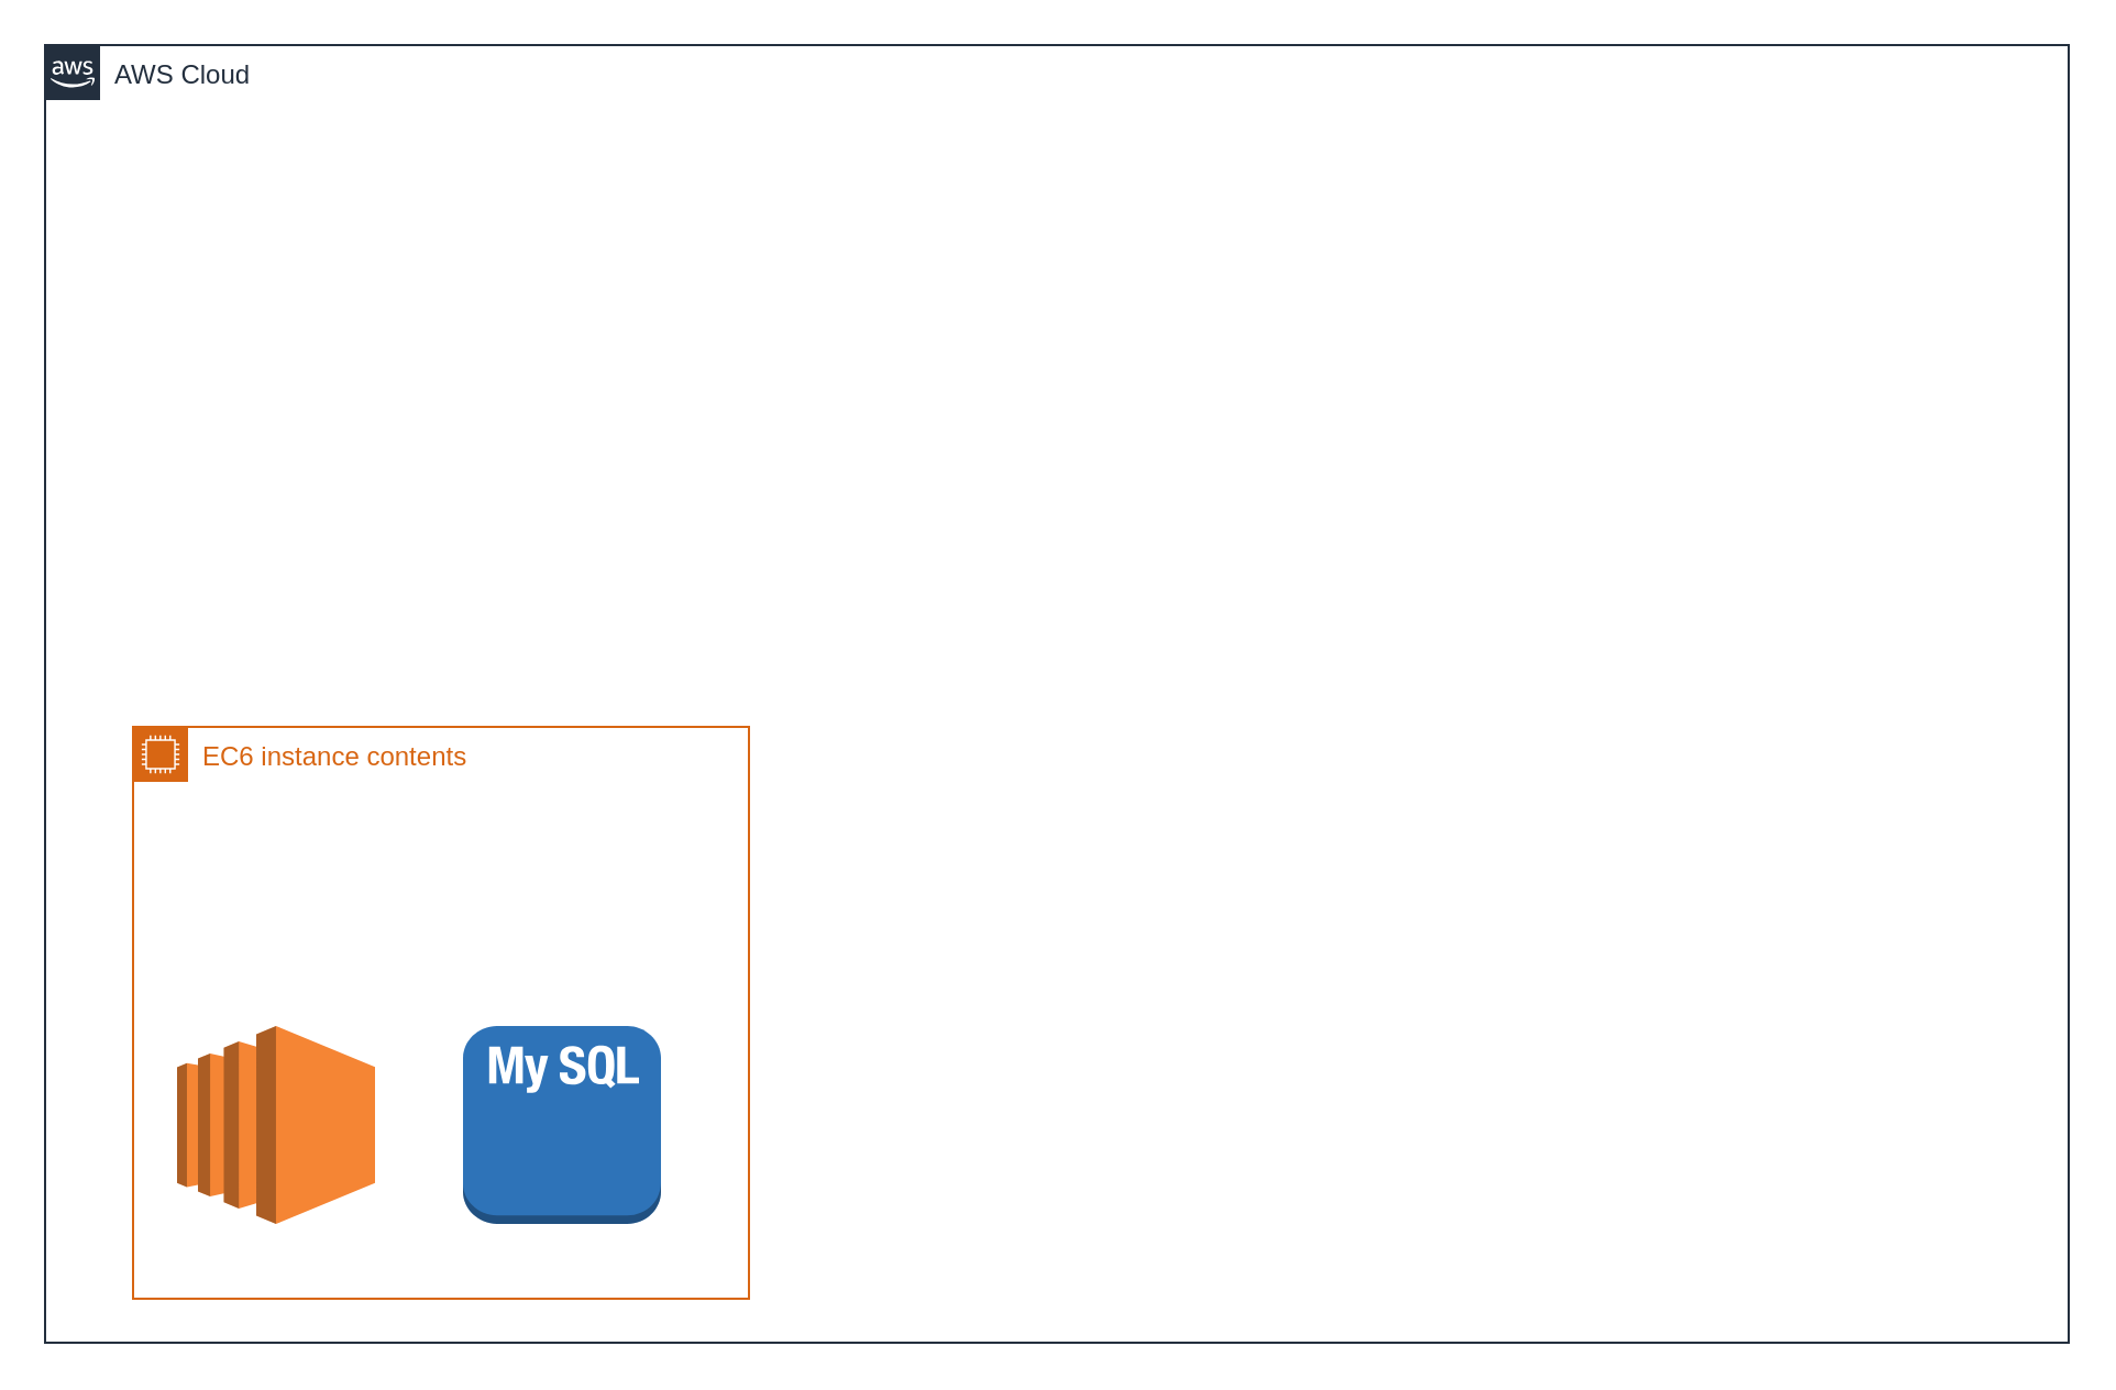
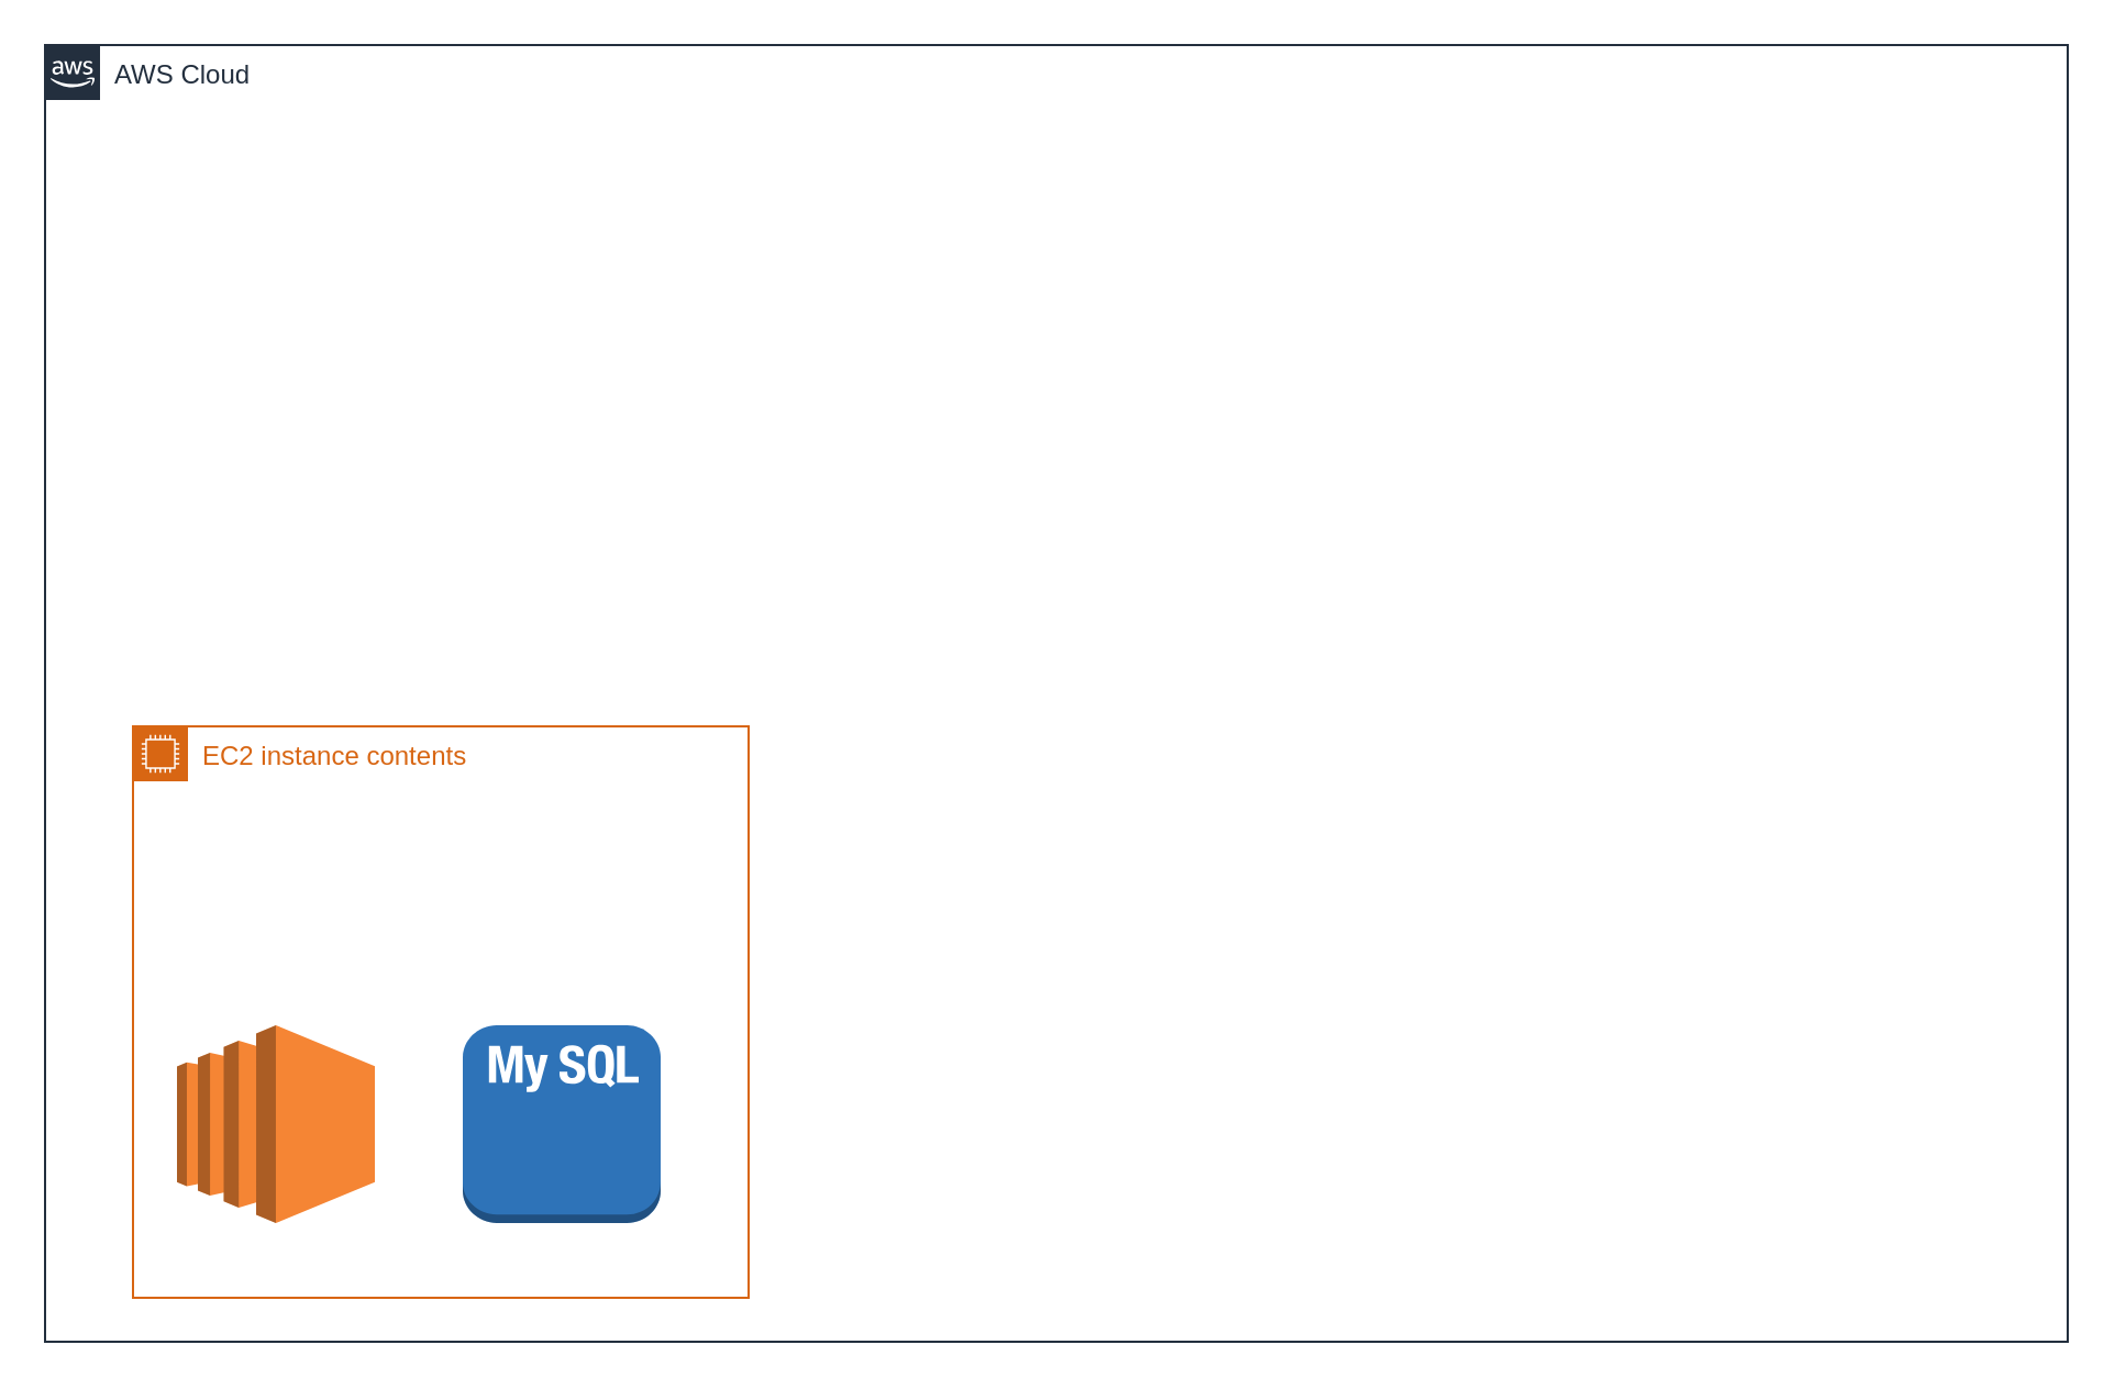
  <mxCell id="0" />
  <mxCell id="1" parent="0" />
  <mxCell id="2" value="AWS Cloud" style="points=[[0,0],[0.25,0],[0.5,0],[0.75,0],[1,0],[1,0.25],[1,0.5],[1,0.75],[1,1],[0.75,1],[0.5,1],[0.25,1],[0,1],[0,0.75],[0,0.5],[0,0.25]];outlineConnect=0;gradientColor=none;html=1;whiteSpace=wrap;fontSize=12;fontStyle=0;shape=mxgraph.aws4.group;grIcon=mxgraph.aws4.group_aws_cloud_alt;strokeColor=#232F3E;fillColor=none;verticalAlign=top;align=left;spacingLeft=30;fontColor=#232F3E;dashed=0;" vertex="1" parent="1"><mxGeometry x="20" y="20" width="920" height="590" as="geometry" /></mxCell>
  <mxCell id="3" value="" style="group" vertex="1" connectable="0" parent="1"><mxGeometry x="60" y="330" width="280" height="260" as="geometry" /></mxCell>
- <mxCell id="4" value="EC6 instance contents" style="points=[[0,0],[0.25,0],[0.5,0],[0.75,0],[1,0],[1,0.25],[1,0.5],[1,0.75],[1,1],[0.75,1],[0.5,1],[0.25,1],[0,1],[0,0.75],[0,0.5],[0,0.25]];outlineConnect=0;gradientColor=none;html=1;whiteSpace=wrap;fontSize=12;fontStyle=0;shape=mxgraph.aws4.group;grIcon=mxgraph.aws4.group_ec2_instance_contents;strokeColor=#D86613;fillColor=none;verticalAlign=top;align=left;spacingLeft=30;fontColor=#D86613;dashed=0;" vertex="1" parent="3"><mxGeometry width="280" height="260" as="geometry" /></mxCell>
+ <mxCell id="4" value="EC2 instance contents" style="points=[[0,0],[0.25,0],[0.5,0],[0.75,0],[1,0],[1,0.25],[1,0.5],[1,0.75],[1,1],[0.75,1],[0.5,1],[0.25,1],[0,1],[0,0.75],[0,0.5],[0,0.25]];outlineConnect=0;gradientColor=none;html=1;whiteSpace=wrap;fontSize=12;fontStyle=0;shape=mxgraph.aws4.group;grIcon=mxgraph.aws4.group_ec2_instance_contents;strokeColor=#D86613;fillColor=none;verticalAlign=top;align=left;spacingLeft=30;fontColor=#D86613;dashed=0;" vertex="1" parent="3"><mxGeometry width="280" height="260" as="geometry" /></mxCell>
  <mxCell id="5" value="" style="outlineConnect=0;dashed=0;verticalLabelPosition=bottom;verticalAlign=top;align=center;html=1;shape=mxgraph.aws3.ec2;fillColor=#F58534;gradientColor=none;" vertex="1" parent="3"><mxGeometry x="20" y="136" width="90" height="90" as="geometry" /></mxCell>
  <mxCell id="6" value="" style="shape=image;html=1;verticalAlign=top;verticalLabelPosition=bottom;labelBackgroundColor=#ffffff;imageAspect=0;image=https://cdn0.iconfinder.com/data/icons/long-shadow-web-icons/512/ruby-rails-128.png" vertex="1" parent="3"><mxGeometry x="150" y="30" width="90" height="90" as="geometry" /></mxCell>
  <mxCell id="7" value="" style="outlineConnect=0;dashed=0;verticalLabelPosition=bottom;verticalAlign=top;align=center;html=1;shape=mxgraph.aws3.mysql_db_instance_2;fillColor=#2E73B8;gradientColor=none;" vertex="1" parent="3"><mxGeometry x="150" y="136" width="90" height="90" as="geometry" /></mxCell>
